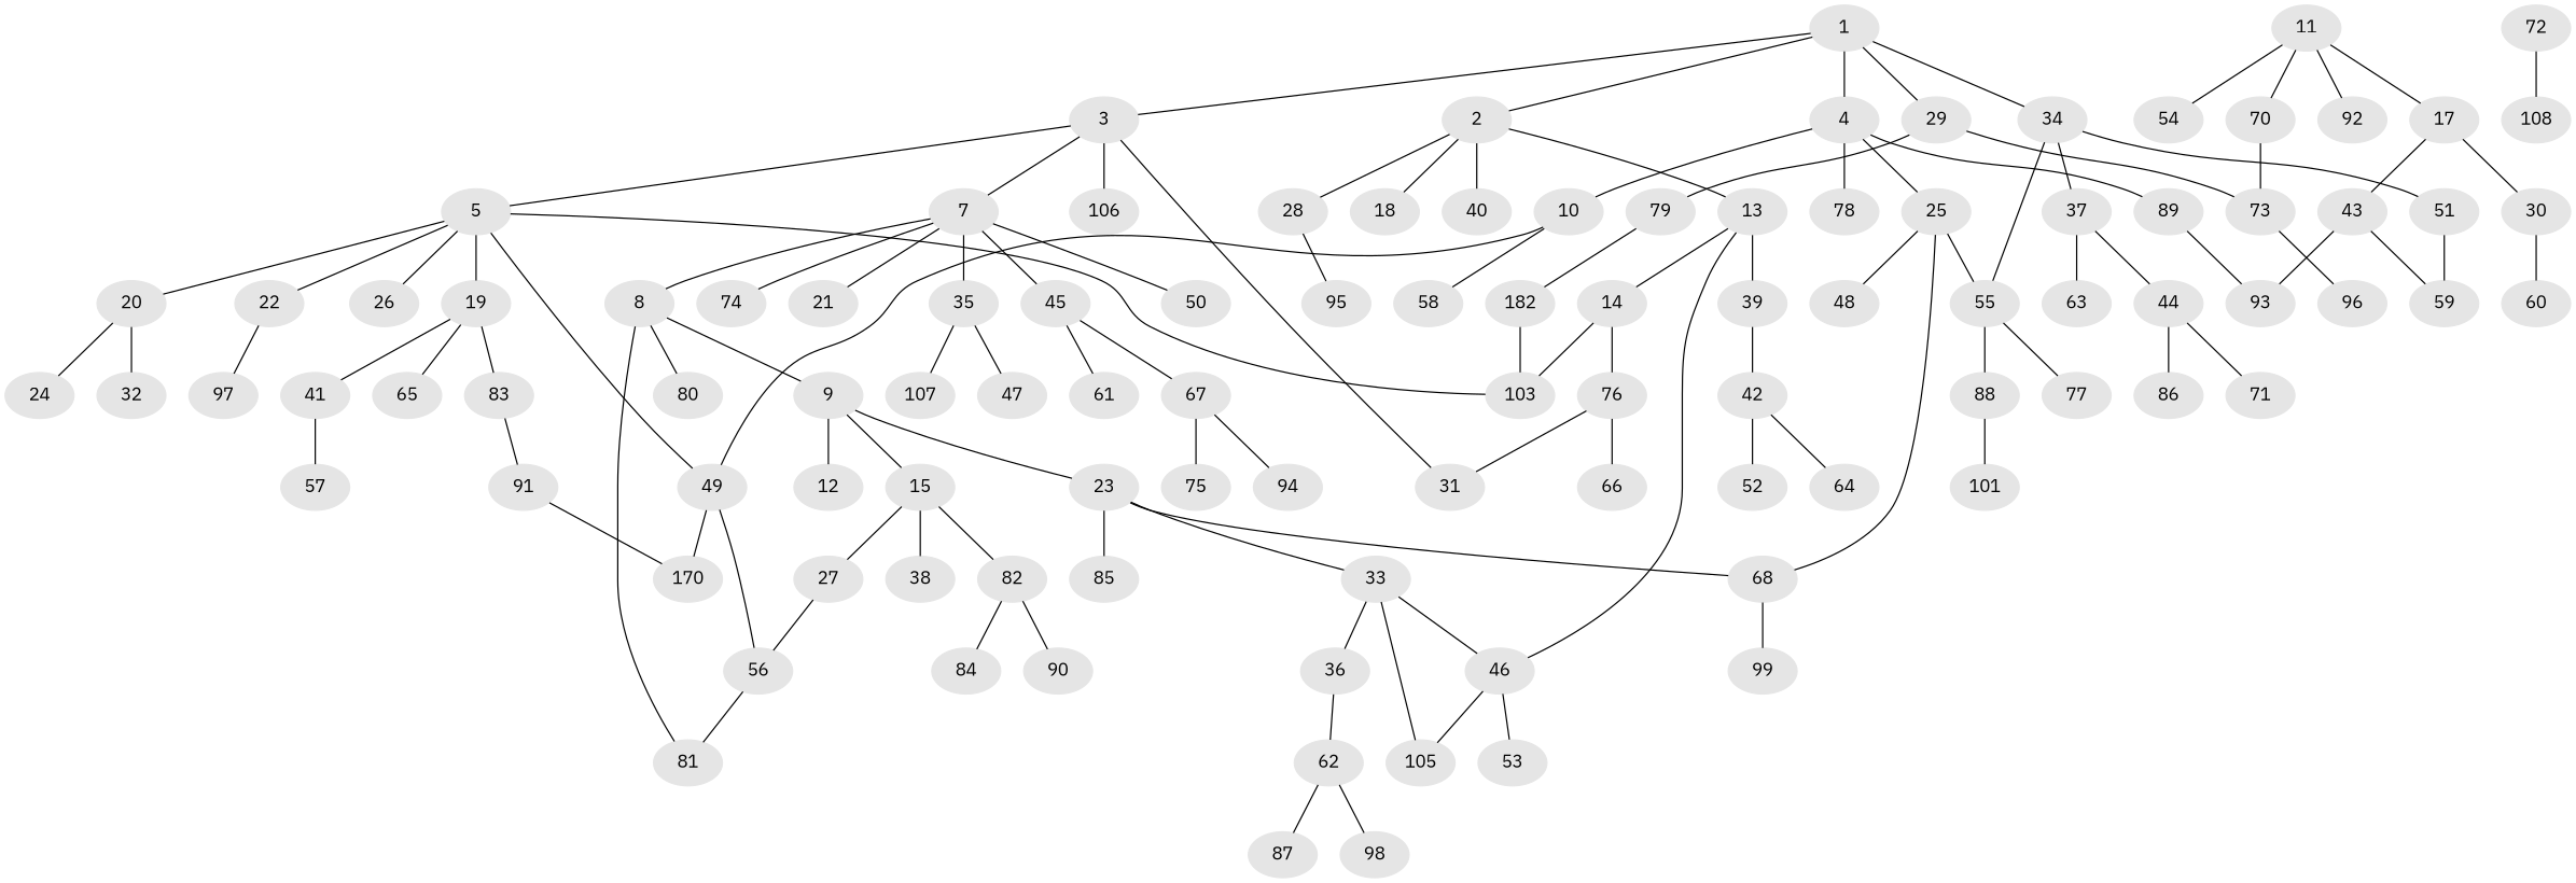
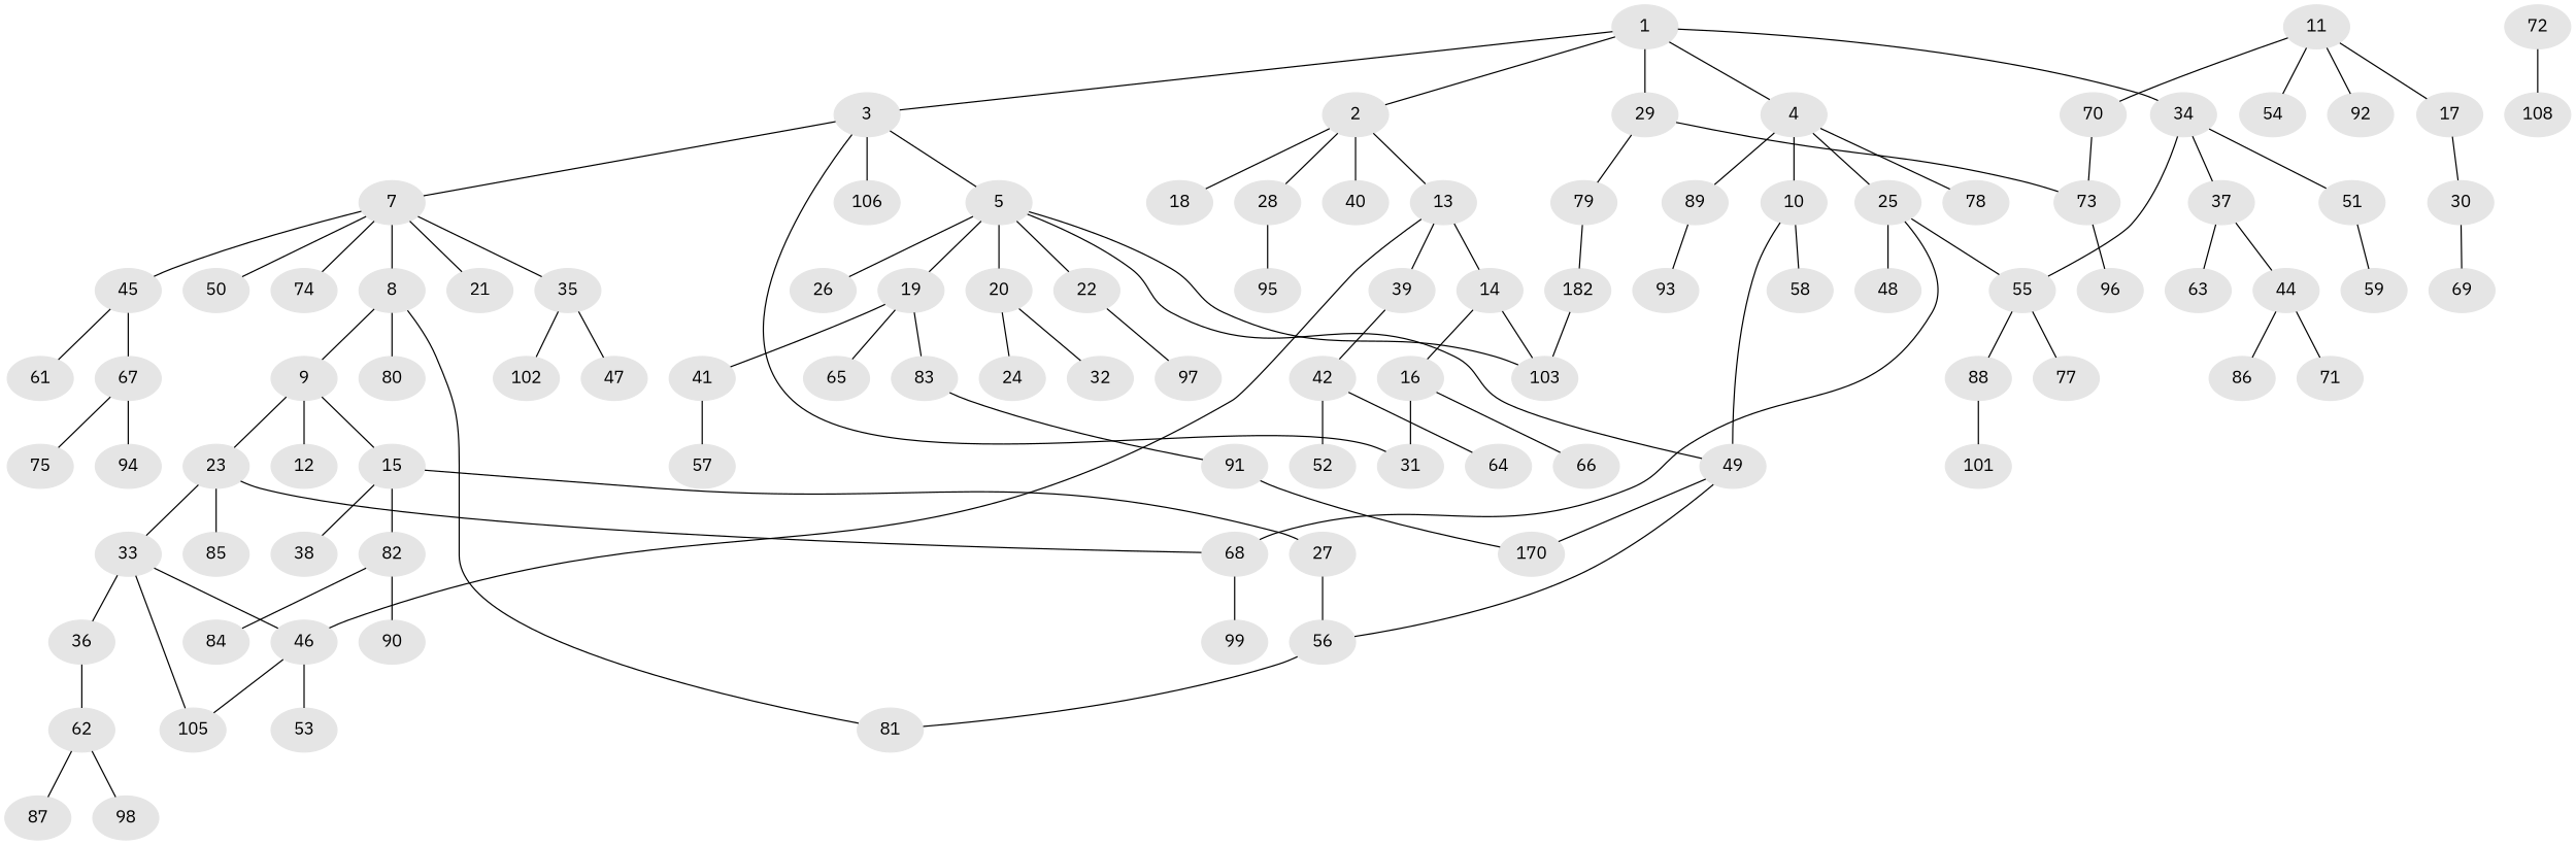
  graph {
    fontname="IBM Plex Sans"
    node [color=gray90 fontname="IBM Plex Sans" style=filled]
    edge [fontname="IBM Plex Sans"]
    1
    2
    3
    4
    29
    34
    13
    18
    28
    40
    5
    7
    31
    106
    10
    25
    78
    89
    73
    79
    55
    37
    51
    14
    39
    46
    95
    19
    20
    22
    26
    49
    103
    8
    21
    35
    45
    50
    74
    58
    68
    48
    93
    41
    65
    83
    24
    32
    97
    56
    n51 [label=170]
    11
    17
    54
    70
    92
    9
    80
    81
    47
-   107
+   107 [label=102]
    61
    67
    12
    15
    23
    27
    38
    82
    33
    85
    30
-   43
-   16 [label=76]
+   16
    42
    105
    53
    66
    84
    90
-   60
+   60 [label=69]
    59
    57
    91
    36
    99
    77
    88
    96
    n90 [label=182]
    62
    44
    63
    87
    98
    71
    86
    52
    64
    75
    94
    101
    72
    108
    1 -- 2
    1 -- 3
    1 -- 4
    1 -- 29
    1 -- 34
    2 -- 13
    2 -- 18
    2 -- 28
    2 -- 40
    3 -- 5
    3 -- 7
    3 -- 31
    3 -- 106
    4 -- 10
    4 -- 25
    4 -- 78
    4 -- 89
    29 -- 73
    29 -- 79
    34 -- 55
    34 -- 37
    34 -- 51
    13 -- 14
    13 -- 39
    13 -- 46
    28 -- 95
    5 -- 19
    5 -- 20
    5 -- 22
    5 -- 26
    5 -- 49
    5 -- 103
    7 -- 8
    7 -- 21
    7 -- 35
    7 -- 45
    7 -- 50
    7 -- 74
    10 -- 49
    10 -- 58
    25 -- 55
    25 -- 68
    25 -- 48
    89 -- 93
    73 -- 96
    79 -- n90
    55 -- 77
    55 -- 88
    37 -- 44
    37 -- 63
    51 -- 59
    14 -- 103
    14 -- 16
    39 -- 42
    46 -- 105
    46 -- 53
    19 -- 41
    19 -- 65
    19 -- 83
    20 -- 24
    20 -- 32
    22 -- 97
    49 -- 56
    49 -- n51
    8 -- 9
    8 -- 80
    8 -- 81
    35 -- 47
    35 -- 107
    45 -- 61
    45 -- 67
    68 -- 99
    41 -- 57
    83 -- 91
    56 -- 81
    11 -- 17
    11 -- 54
    11 -- 70
    11 -- 92
    17 -- 30
-   17 -- 43
    70 -- 73
    9 -- 12
    9 -- 15
    9 -- 23
    67 -- 75
    67 -- 94
    15 -- 27
    15 -- 38
    15 -- 82
    23 -- 68
    23 -- 33
    23 -- 85
    27 -- 56
    82 -- 84
    82 -- 90
    33 -- 46
    33 -- 105
    33 -- 36
    30 -- 60
-   43 -- 93
-   43 -- 59
    16 -- 31
    16 -- 66
    42 -- 52
    42 -- 64
    91 -- n51
    36 -- 62
    88 -- 101
    n90 -- 103
    62 -- 87
    62 -- 98
    44 -- 71
    44 -- 86
    72 -- 108
  }
